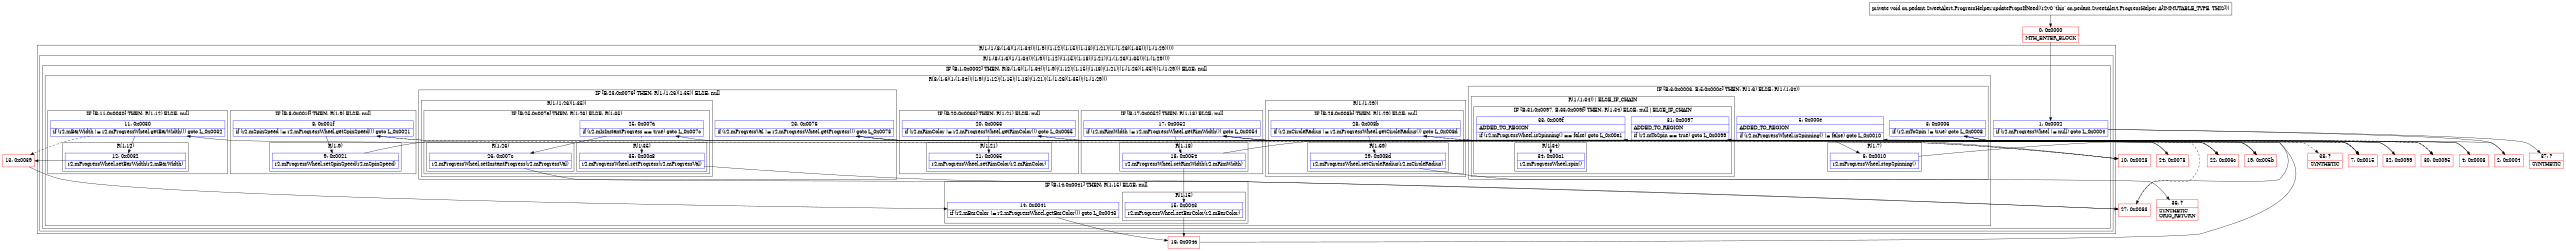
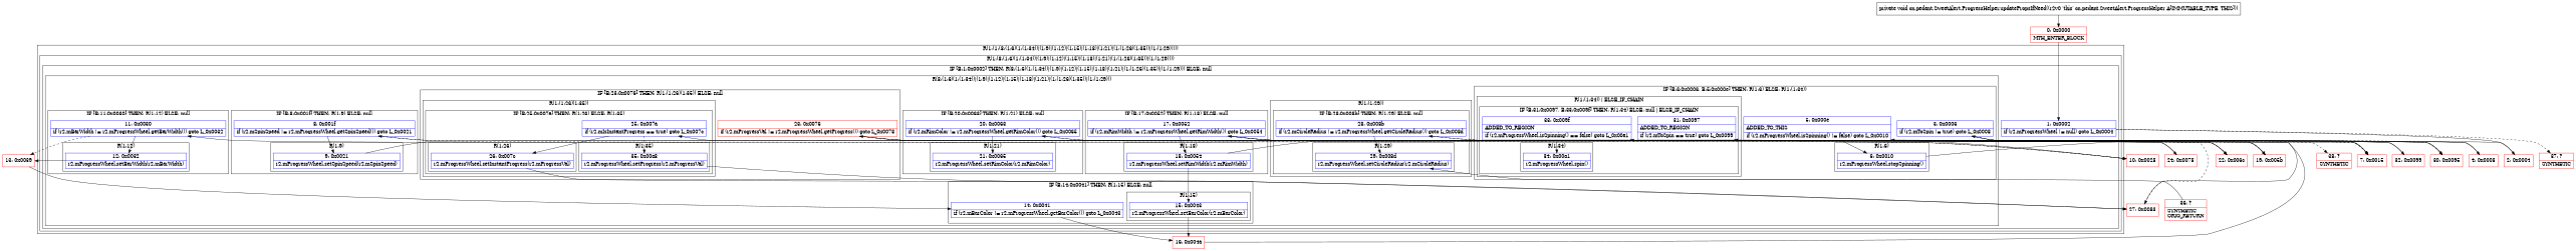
  digraph {
    fontname="DejaVu Serif"
    node [color=blue fontname="DejaVu Serif" shape=record]
    edge [fontname="DejaVu Serif"]
    n1 [label="{6\:\ 0x0010|r2.mProgressWheel.stopSpinning()\l}"]
    n2 [label="{34\:\ 0x00a1|r2.mProgressWheel.spin()\l}"]
    n3 [label="{31\:\ 0x0097|ADDED_TO_REGION\l|if (r2.mToSpin == true) goto L_0x0099\l}"]
    n4 [label="{33\:\ 0x009f|ADDED_TO_REGION\l|if (r2.mProgressWheel.isSpinning() == false) goto L_0x00a1\l}"]
    n5 [label="{3\:\ 0x0006|if (r2.mToSpin != true) goto L_0x0008\l}"]
-   n6 [label="{5\:\ 0x000e|ADDED_TO_REGION\l|if (r2.mProgressWheel.isSpinning() != false) goto L_0x0010\l}"]
+   n6 [label="{5\:\ 0x000e|ADDED_TO_THIS\l|if (r2.mProgressWheel.isSpinning() != false) goto L_0x0010\l}"]
    n7 [label="{21\:\ 0x0065|r2.mProgressWheel.setRimColor(r2.mRimColor)\l}"]
    n8 [label="{20\:\ 0x0063|if (r2.mRimColor != r2.mProgressWheel.getRimColor()) goto L_0x0065\l}"]
    n9 [label="{9\:\ 0x0021|r2.mProgressWheel.setSpinSpeed(r2.mSpinSpeed)\l}"]
    n10 [label="{8\:\ 0x001f|if (r2.mSpinSpeed != r2.mProgressWheel.getSpinSpeed()) goto L_0x0021\l}"]
    n11 [label="{12\:\ 0x0032|r2.mProgressWheel.setBarWidth(r2.mBarWidth)\l}"]
    n12 [label="{11\:\ 0x0030|if (r2.mBarWidth != r2.mProgressWheel.getBarWidth()) goto L_0x0032\l}"]
    n13 [label="{15\:\ 0x0043|r2.mProgressWheel.setBarColor(r2.mBarColor)\l}"]
    n14 [label="{14\:\ 0x0041|if (r2.mBarColor != r2.mProgressWheel.getBarColor()) goto L_0x0043\l}"]
    n15 [label="{18\:\ 0x0054|r2.mProgressWheel.setRimWidth(r2.mRimWidth)\l}"]
    n16 [label="{17\:\ 0x0052|if (r2.mRimWidth != r2.mProgressWheel.getRimWidth()) goto L_0x0054\l}"]
    n17 [label="{26\:\ 0x007c|r2.mProgressWheel.setInstantProgress(r2.mProgressVal)\l}"]
    n18 [label="{35\:\ 0x00a8|r2.mProgressWheel.setProgress(r2.mProgressVal)\l}"]
    n19 [label="{25\:\ 0x007a|if (r2.mIsInstantProgress == true) goto L_0x007c\l}"]
-   n20 [label="{23\:\ 0x0076|if (r2.mProgressVal != r2.mProgressWheel.getProgress()) goto L_0x0078\l}"]
+   n20 [color=red label="{23\:\ 0x0076|if (r2.mProgressVal != r2.mProgressWheel.getProgress()) goto L_0x0078\l}"]
    n21 [label="{29\:\ 0x008d|r2.mProgressWheel.setCircleRadius(r2.mCircleRadius)\l}"]
    n22 [label="{28\:\ 0x008b|if (r2.mCircleRadius != r2.mProgressWheel.getCircleRadius()) goto L_0x008d\l}"]
    n23 [label="{1\:\ 0x0002|if (r2.mProgressWheel != null) goto L_0x0004\l}"]
    n24 [color=red label="{7\:\ 0x0015}"]
    n25 [color=red label="{32\:\ 0x0099}"]
    n26 [color=red label="{4\:\ 0x0008}"]
    n27 [color=red label="{30\:\ 0x0095}"]
    n28 [color=red label="{22\:\ 0x006c}"]
    n29 [color=red label="{10\:\ 0x0028}"]
    n30 [color=red label="{13\:\ 0x0039}"]
    n31 [color=red label="{16\:\ 0x004a}"]
    n32 [color=red label="{19\:\ 0x005b}"]
    n33 [color=red label="{27\:\ 0x0083}"]
    n34 [color=red label="{24\:\ 0x0078}"]
    n35 [color=red label="{36\:\ ?|SYNTHETIC\lORIG_RETURN\l}"]
    n36 [color=red label="{38\:\ ?|SYNTHETIC\l}"]
    n37 [color=red label="{2\:\ 0x0004}"]
    n38 [color=red label="{37\:\ ?|SYNTHETIC\l}"]
    n39 [color=red label="{0\:\ 0x0000|MTH_ENTER_BLOCK\l}"]
    n40 [label="{private void cn.pedant.SweetAlert.ProgressHelper.updatePropsIfNeed((r2v0 'this' cn.pedant.SweetAlert.ProgressHelper A[IMMUTABLE_TYPE, THIS])) }" color=""]
    subgraph cluster_1 {
      label="R(1:(1:(8:(1:6)(1:(1:34))|(1:9)|(1:12)|(1:15)|(1:18)|(1:21)|(1:(1:26)(1:35))|(1:(1:29)))))"
      subgraph cluster_2 {
        label="R(1:(8:(1:6)(1:(1:34))|(1:9)|(1:12)|(1:15)|(1:18)|(1:21)|(1:(1:26)(1:35))|(1:(1:29))))"
        subgraph cluster_3 {
          label="IF [B:1:0x0002] THEN: R(8:(1:6)(1:(1:34))|(1:9)|(1:12)|(1:15)|(1:18)|(1:21)|(1:(1:26)(1:35))|(1:(1:29))) ELSE: null"
          n23
          subgraph cluster_4 {
            label="R(8:(1:6)(1:(1:34))|(1:9)|(1:12)|(1:15)|(1:18)|(1:21)|(1:(1:26)(1:35))|(1:(1:29)))"
            subgraph cluster_5 {
              label="IF [B:3:0x0006, B:5:0x000e] THEN: R(1:6) ELSE: R(1:(1:34))"
              n5
              n6
              subgraph cluster_6 {
-               label="R(1:7)"
+               label="R(1:6)"
                n1
              }
              subgraph cluster_7 {
                label="R(1:(1:34)) | ELSE_IF_CHAIN\l"
                subgraph cluster_8 {
                  label="IF [B:31:0x0097, B:33:0x009f] THEN: R(1:34) ELSE: null | ELSE_IF_CHAIN\l"
                  n3
                  n4
                  subgraph cluster_9 {
                    label="R(1:34)"
                    n2
                  }
                }
              }
            }
            subgraph cluster_10 {
              label="IF [B:20:0x0063] THEN: R(1:21) ELSE: null"
              n8
              subgraph cluster_11 {
                label="R(1:21)"
                n7
              }
            }
            subgraph cluster_12 {
              label="IF [B:8:0x001f] THEN: R(1:9) ELSE: null"
              n10
              subgraph cluster_13 {
                label="R(1:9)"
                n9
              }
            }
            subgraph cluster_14 {
              label="IF [B:11:0x0030] THEN: R(1:12) ELSE: null"
              n12
              subgraph cluster_15 {
                label="R(1:12)"
                n11
              }
            }
            subgraph cluster_16 {
              label="IF [B:14:0x0041] THEN: R(1:15) ELSE: null"
              n14
              subgraph cluster_17 {
                label="R(1:15)"
                n13
              }
            }
            subgraph cluster_18 {
              label="IF [B:17:0x0052] THEN: R(1:18) ELSE: null"
              n16
              subgraph cluster_19 {
                label="R(1:18)"
                n15
              }
            }
            subgraph cluster_20 {
              label="IF [B:23:0x0076] THEN: R(1:(1:26)(1:35)) ELSE: null"
              n20
              subgraph cluster_21 {
                label="R(1:(1:26)(1:35))"
                subgraph cluster_22 {
                  label="IF [B:25:0x007a] THEN: R(1:26) ELSE: R(1:35)"
                  n19
                  subgraph cluster_23 {
                    label="R(1:26)"
                    n17
                  }
                  subgraph cluster_24 {
                    label="R(1:35)"
                    n18
                  }
                }
              }
            }
            subgraph cluster_25 {
              label="R(1:(1:29))"
              subgraph cluster_26 {
                label="IF [B:28:0x008b] THEN: R(1:29) ELSE: null"
                n22
                subgraph cluster_27 {
-                 label="R(1:69)"
+                 label="R(1:29)"
                  n21
                }
              }
            }
          }
        }
      }
    }
    n1 -> n24
    n3 -> n24 [style=dashed]
    n3 -> n25
    n4 -> n2
    n4 -> n24 [style=dashed]
    n5 -> n26
    n5 -> n27 [style=dashed]
    n6 -> n1
-   n6 -> n27 [style=dashed]
+   n6 -> n27 [style=solid]
    n8 -> n7
    n8 -> n28 [style=dashed]
    n9 -> n29
    n10 -> n9
    n10 -> n29 [style=dashed]
    n11 -> n30
    n12 -> n11
    n12 -> n30 [style=dashed]
    n13 -> n31
    n14 -> n31 [style=solid]
    n15 -> n13
    n15 -> n32
    n16 -> n15
    n16 -> n28
    n16 -> n32 [style=dashed]
    n17 -> n33
    n18 -> n33
    n19 -> n17
    n19 -> n18 [style=dashed]
    n20 -> n33 [style=dashed]
    n20 -> n34
-   n21 -> n35
+   n35 -> n21
    n22 -> n21
    n22 -> n36 [style=dashed]
    n23 -> n37
-   n23 -> n38 [style=solid]
+   n23 -> n38 [style=dashed]
    n24 -> n10
    n25 -> n4
    n26 -> n6
    n27 -> n3
    n28 -> n20
    n29 -> n12
    n30 -> n14
    n31 -> n16
    n32 -> n8
    n33 -> n22
    n34 -> n19
    n37 -> n5
    n39 -> n23
    n40 -> n39
  }
